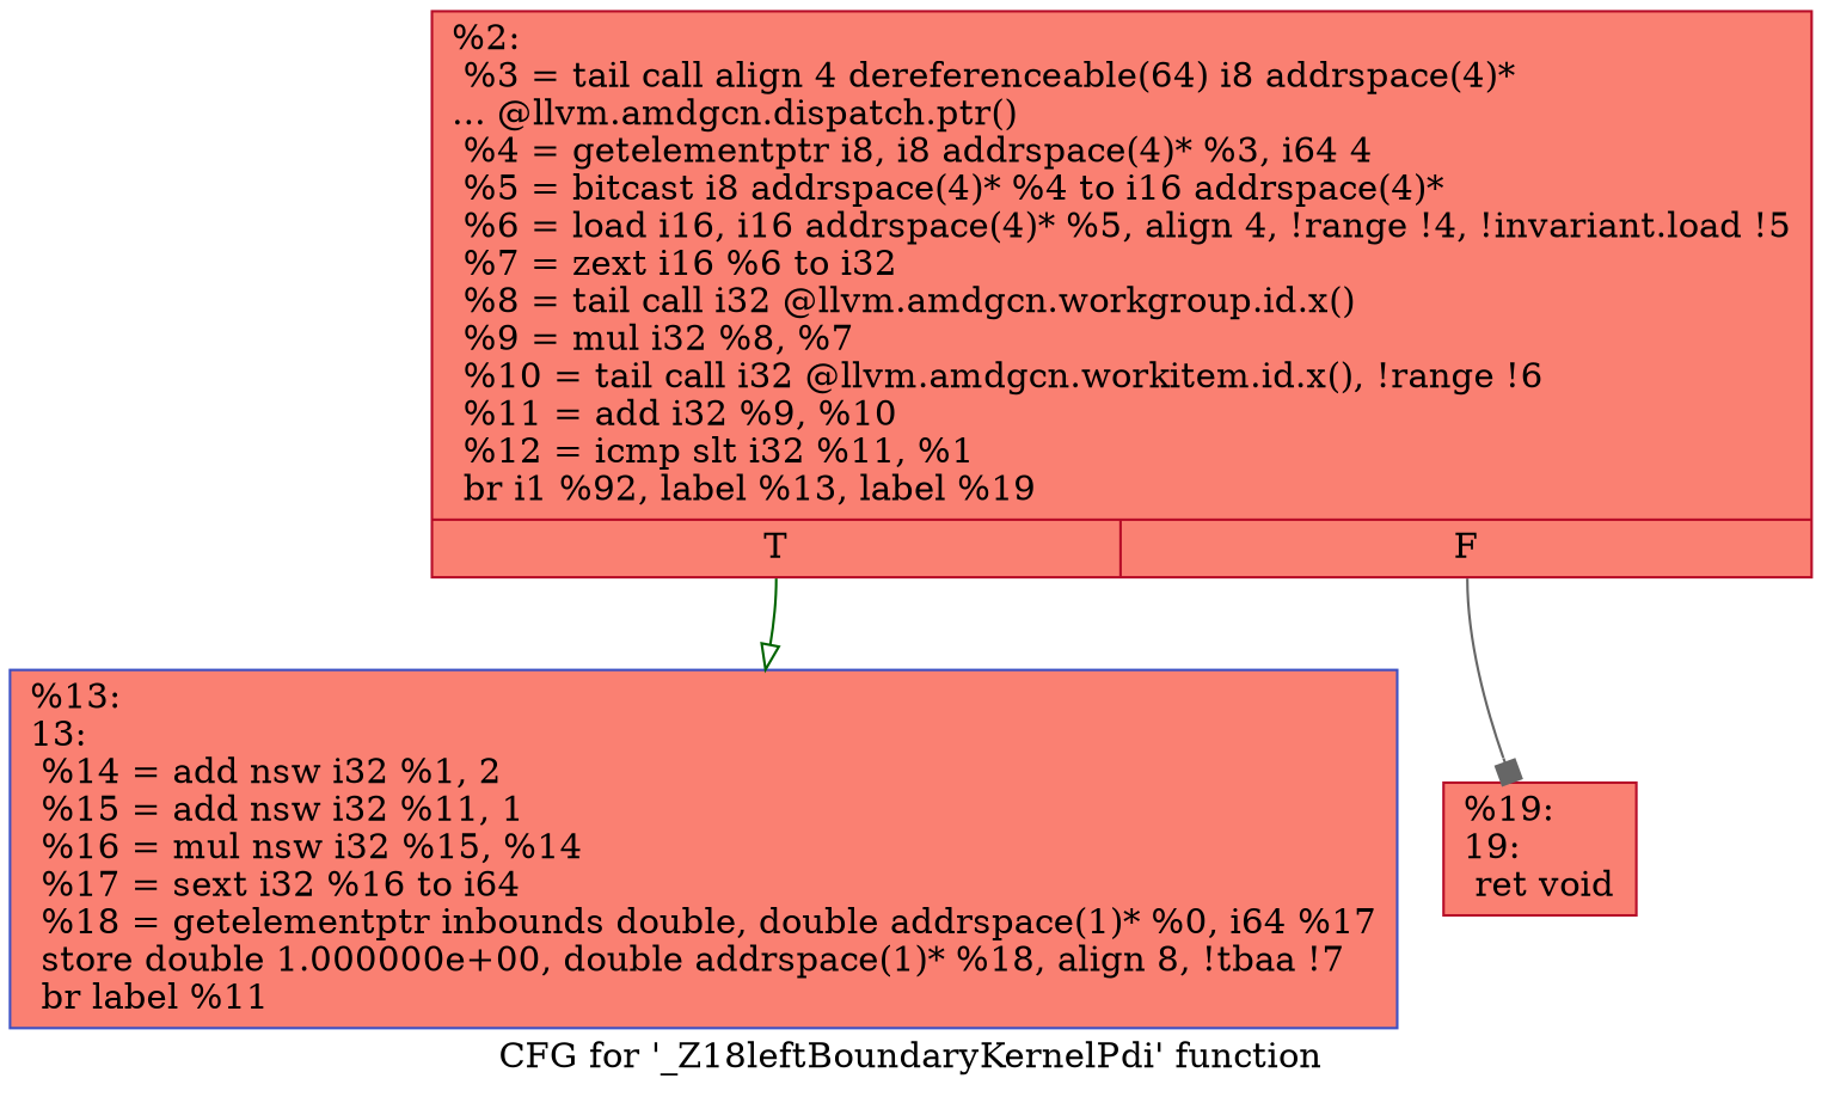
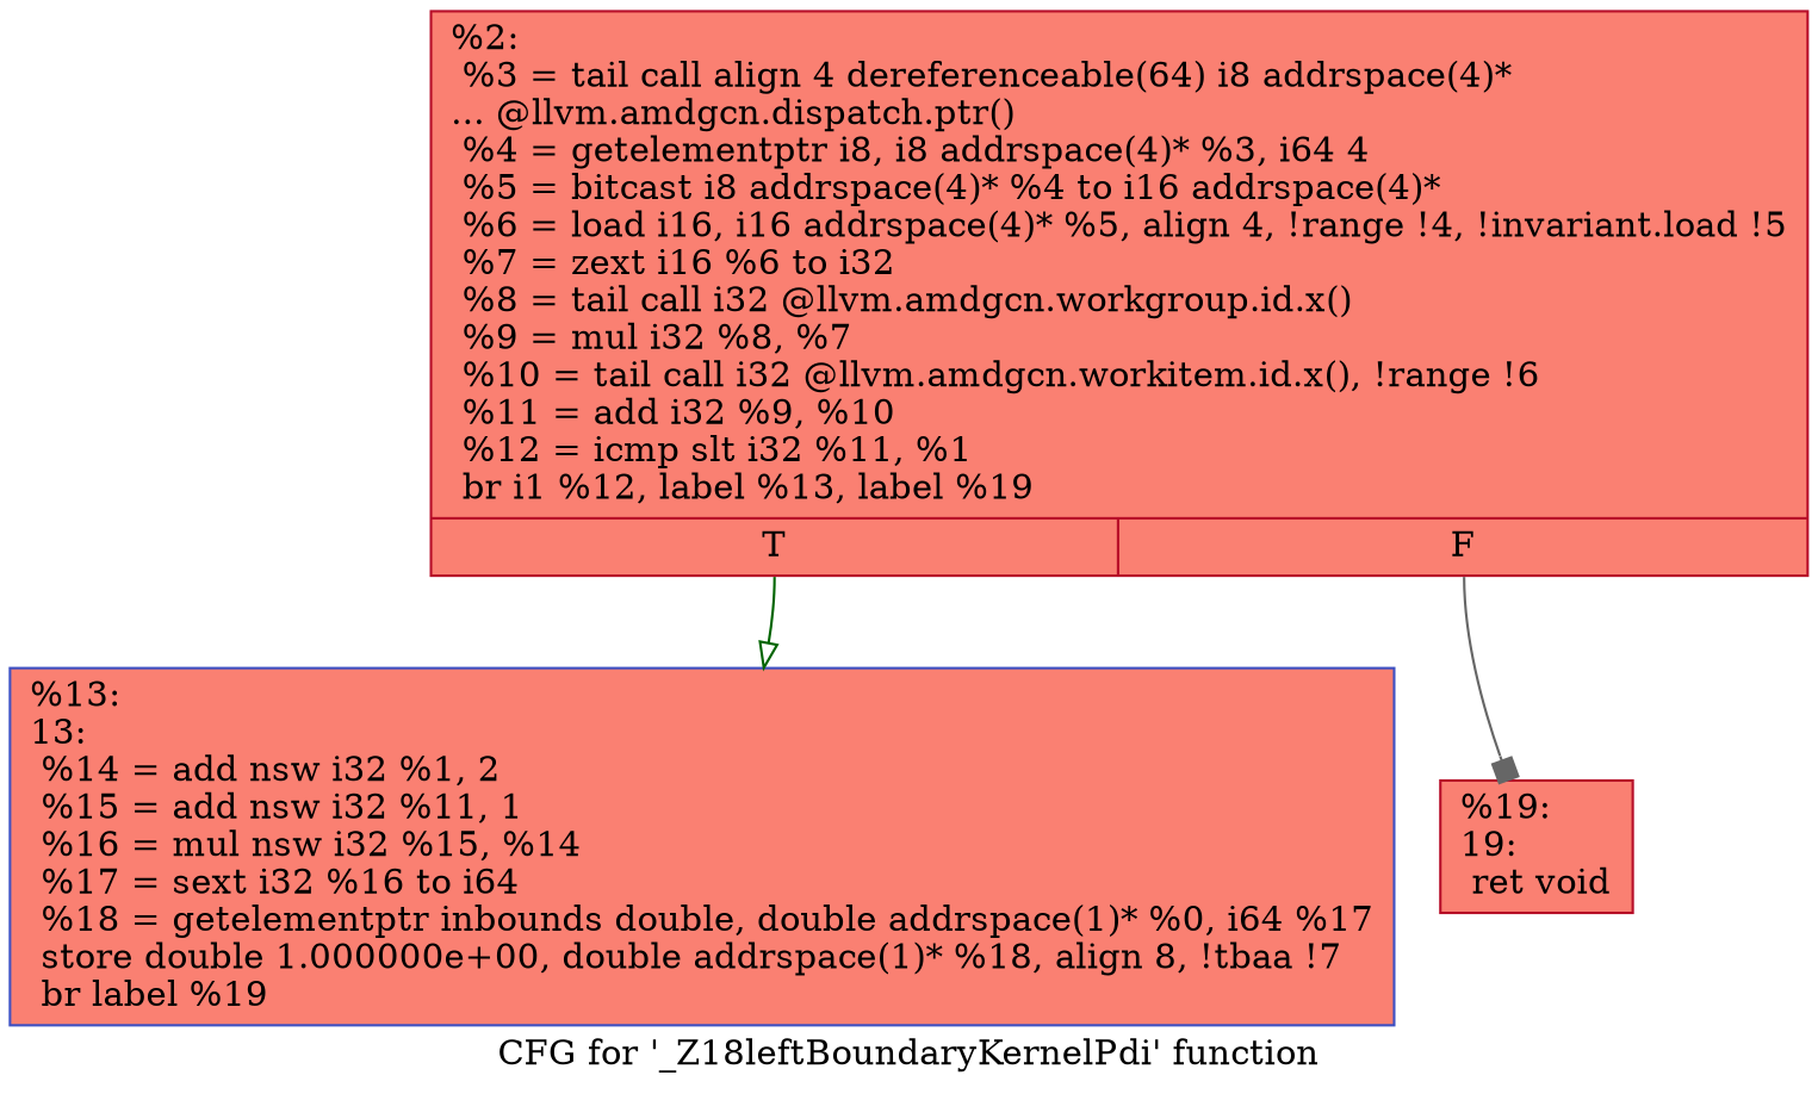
  digraph {
    label="CFG for '_Z18leftBoundaryKernelPdi' function"
    node [color="#b70d28ff" fillcolor=salmon shape=record style=filled]
-   n1 [label="{%2:\l  %3 = tail call align 4 dereferenceable(64) i8 addrspace(4)*\l... @llvm.amdgcn.dispatch.ptr()\l  %4 = getelementptr i8, i8 addrspace(4)* %3, i64 4\l  %5 = bitcast i8 addrspace(4)* %4 to i16 addrspace(4)*\l  %6 = load i16, i16 addrspace(4)* %5, align 4, !range !4, !invariant.load !5\l  %7 = zext i16 %6 to i32\l  %8 = tail call i32 @llvm.amdgcn.workgroup.id.x()\l  %9 = mul i32 %8, %7\l  %10 = tail call i32 @llvm.amdgcn.workitem.id.x(), !range !6\l  %11 = add i32 %9, %10\l  %12 = icmp slt i32 %11, %1\l  br i1 %92, label %13, label %19\l|{<s0>T|<s1>F}}"]
-   n2 [color="#3d50c3ff" label="{%13:\l13:                                               \l  %14 = add nsw i32 %1, 2\l  %15 = add nsw i32 %11, 1\l  %16 = mul nsw i32 %15, %14\l  %17 = sext i32 %16 to i64\l  %18 = getelementptr inbounds double, double addrspace(1)* %0, i64 %17\l  store double 1.000000e+00, double addrspace(1)* %18, align 8, !tbaa !7\l  br label %11\l}"]
+   n1 [label="{%2:\l  %3 = tail call align 4 dereferenceable(64) i8 addrspace(4)*\l... @llvm.amdgcn.dispatch.ptr()\l  %4 = getelementptr i8, i8 addrspace(4)* %3, i64 4\l  %5 = bitcast i8 addrspace(4)* %4 to i16 addrspace(4)*\l  %6 = load i16, i16 addrspace(4)* %5, align 4, !range !4, !invariant.load !5\l  %7 = zext i16 %6 to i32\l  %8 = tail call i32 @llvm.amdgcn.workgroup.id.x()\l  %9 = mul i32 %8, %7\l  %10 = tail call i32 @llvm.amdgcn.workitem.id.x(), !range !6\l  %11 = add i32 %9, %10\l  %12 = icmp slt i32 %11, %1\l  br i1 %12, label %13, label %19\l|{<s0>T|<s1>F}}"]
+   n2 [color="#3d50c3ff" label="{%13:\l13:                                               \l  %14 = add nsw i32 %1, 2\l  %15 = add nsw i32 %11, 1\l  %16 = mul nsw i32 %15, %14\l  %17 = sext i32 %16 to i64\l  %18 = getelementptr inbounds double, double addrspace(1)* %0, i64 %17\l  store double 1.000000e+00, double addrspace(1)* %18, align 8, !tbaa !7\l  br label %19\l}"]
    n3 [label="{%19:\l19:                                               \l  ret void\l}"]
    n1 -> n2 [arrowhead=onormal color=darkgreen tailport=s0]
    n1 -> n3 [arrowhead=box color=gray40 tailport=s1]
  }
